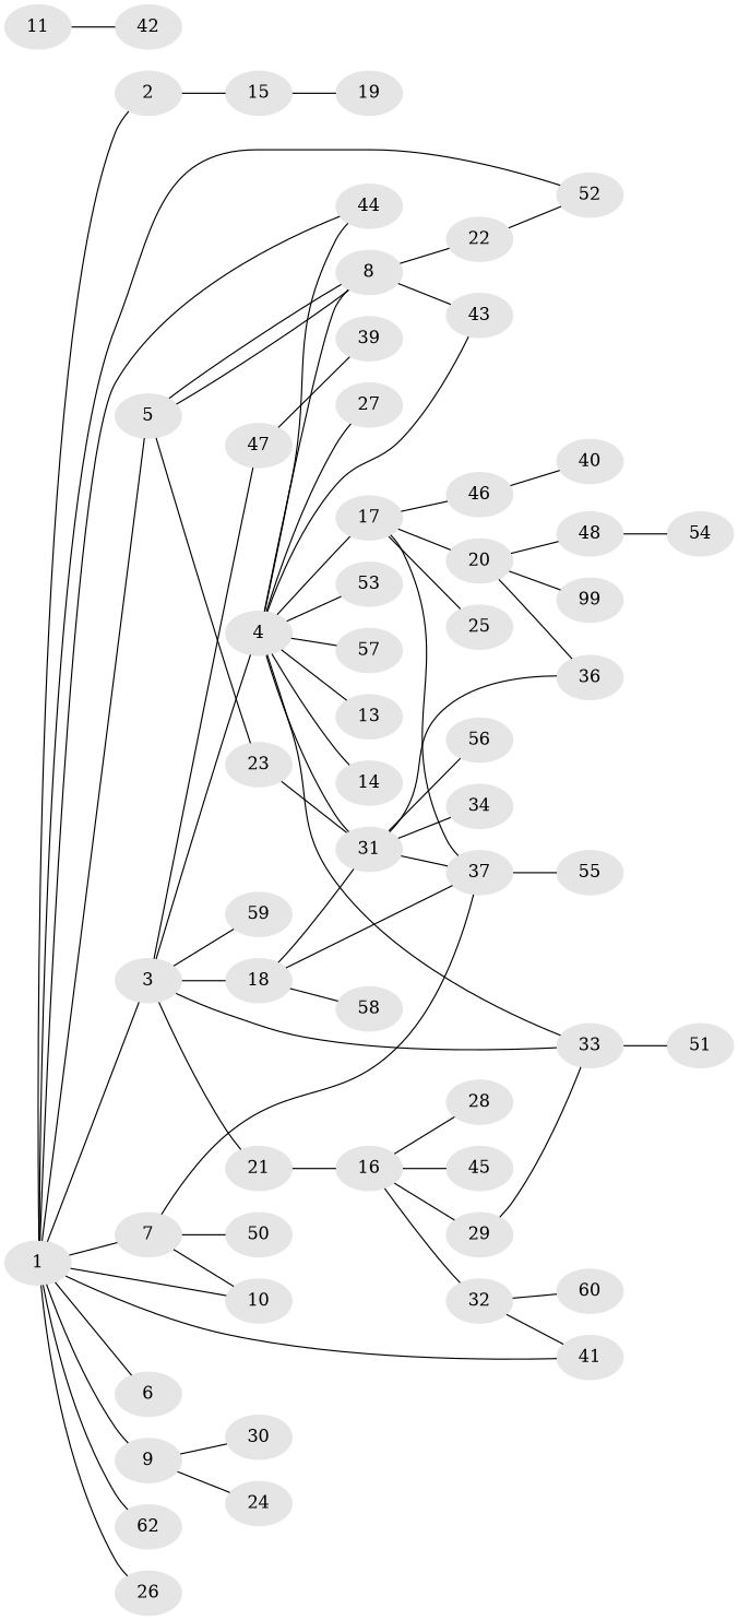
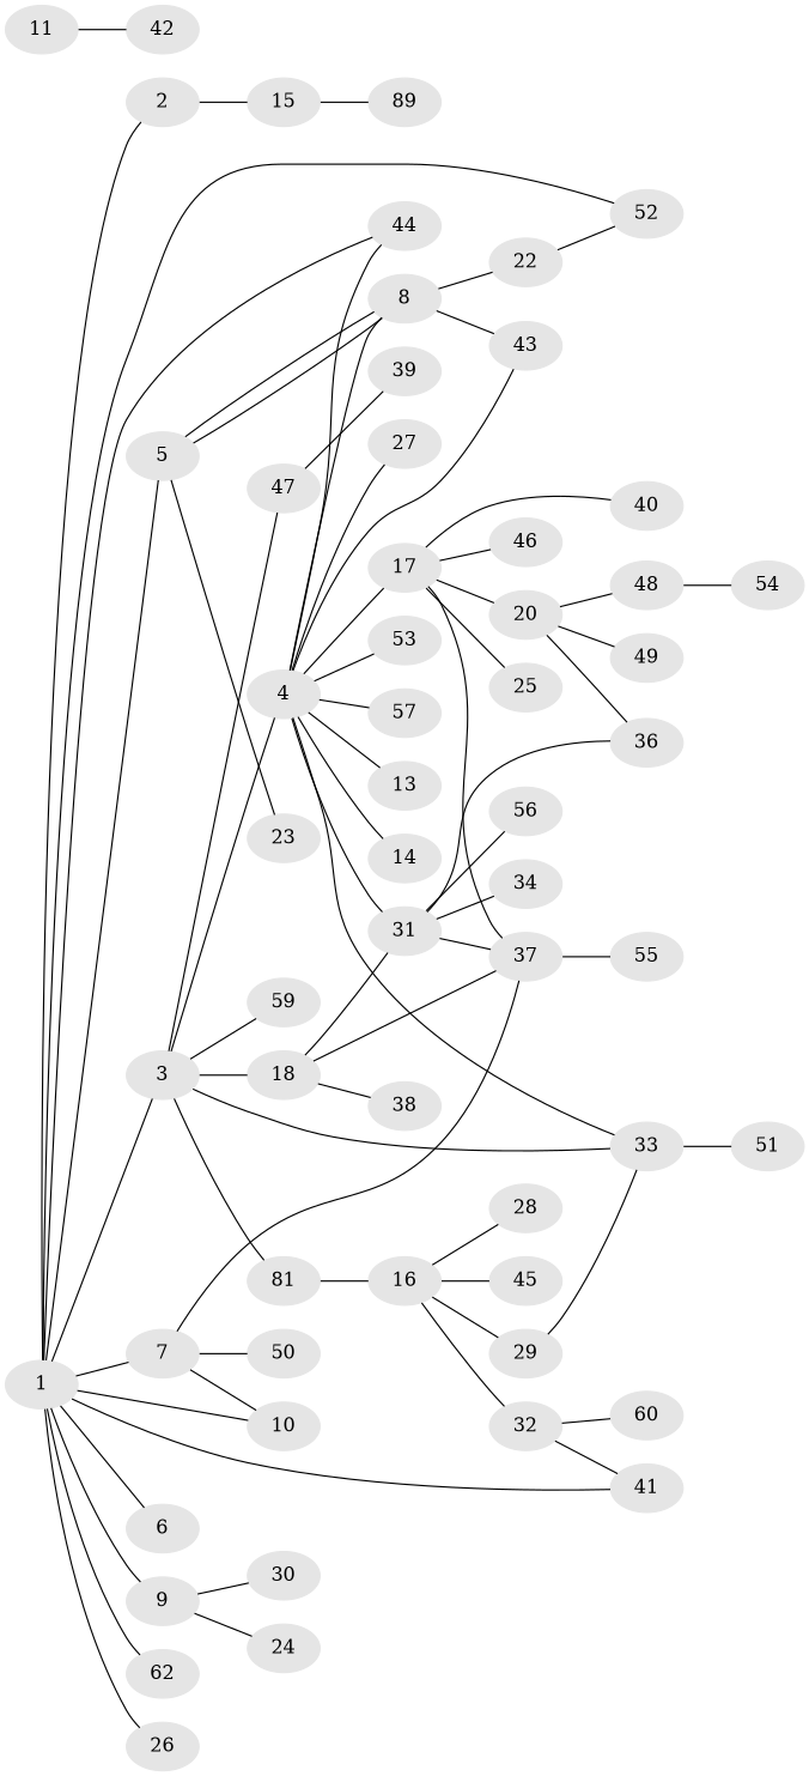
  graph {
    rankdir=LR
    node [color=gray90 style=filled]
    1
    2
    3
    5
    6
    7
    9
    10
    n9 [label=62]
    26
    41
    44
    52
    15
    4
    18
-   21
+   21 [label=81]
    33
    47
    59
    8
    23
    37
    50
    24
    30
-   19
+   19 [label=89]
    13
    14
    17
    27
    31
    43
    53
    57
-   38 [label=58]
+   38
    16
    51
    39
    22
    28
    29
    32
    45
    20
    25
    40
    46
    34
    36
    56
    11
    42
    55
    60
    48
-   49 [label=99]
+   49
    54
    1 -- 2
    1 -- 3
    1 -- 5
    1 -- 6
    1 -- 7
    1 -- 9
    1 -- 10
    1 -- n9
    1 -- 26
    1 -- 41
    1 -- 44
    1 -- 52
    2 -- 15
    3 -- 4
    3 -- 18
    3 -- 21
    3 -- 33
    3 -- 47
    3 -- 59
    5 -- 8
    5 -- 8
    5 -- 23
    7 -- 10
    7 -- 37
    7 -- 50
    9 -- 24
    9 -- 30
    15 -- 19
    4 -- 44
    4 -- 33
    4 -- 8
    4 -- 13
    4 -- 14
    4 -- 17
    4 -- 27
    4 -- 31
    4 -- 43
    4 -- 53
    4 -- 57
    18 -- 37
    18 -- 31
    18 -- 38
    21 -- 16
    33 -- 51
    47 -- 39
    8 -- 43
    8 -- 22
-   23 -- 31
    37 -- 55
    17 -- 37
    17 -- 20
    17 -- 25
-   46 -- 40
+   17 -- 40
    17 -- 46
    31 -- 37
    31 -- 34
    31 -- 36
    31 -- 56
    16 -- 28
    16 -- 29
    16 -- 32
    16 -- 45
    22 -- 52
    29 -- 33
    32 -- 41
    32 -- 60
    20 -- 36
    20 -- 48
    20 -- 49
    11 -- 42
    48 -- 54
  }
